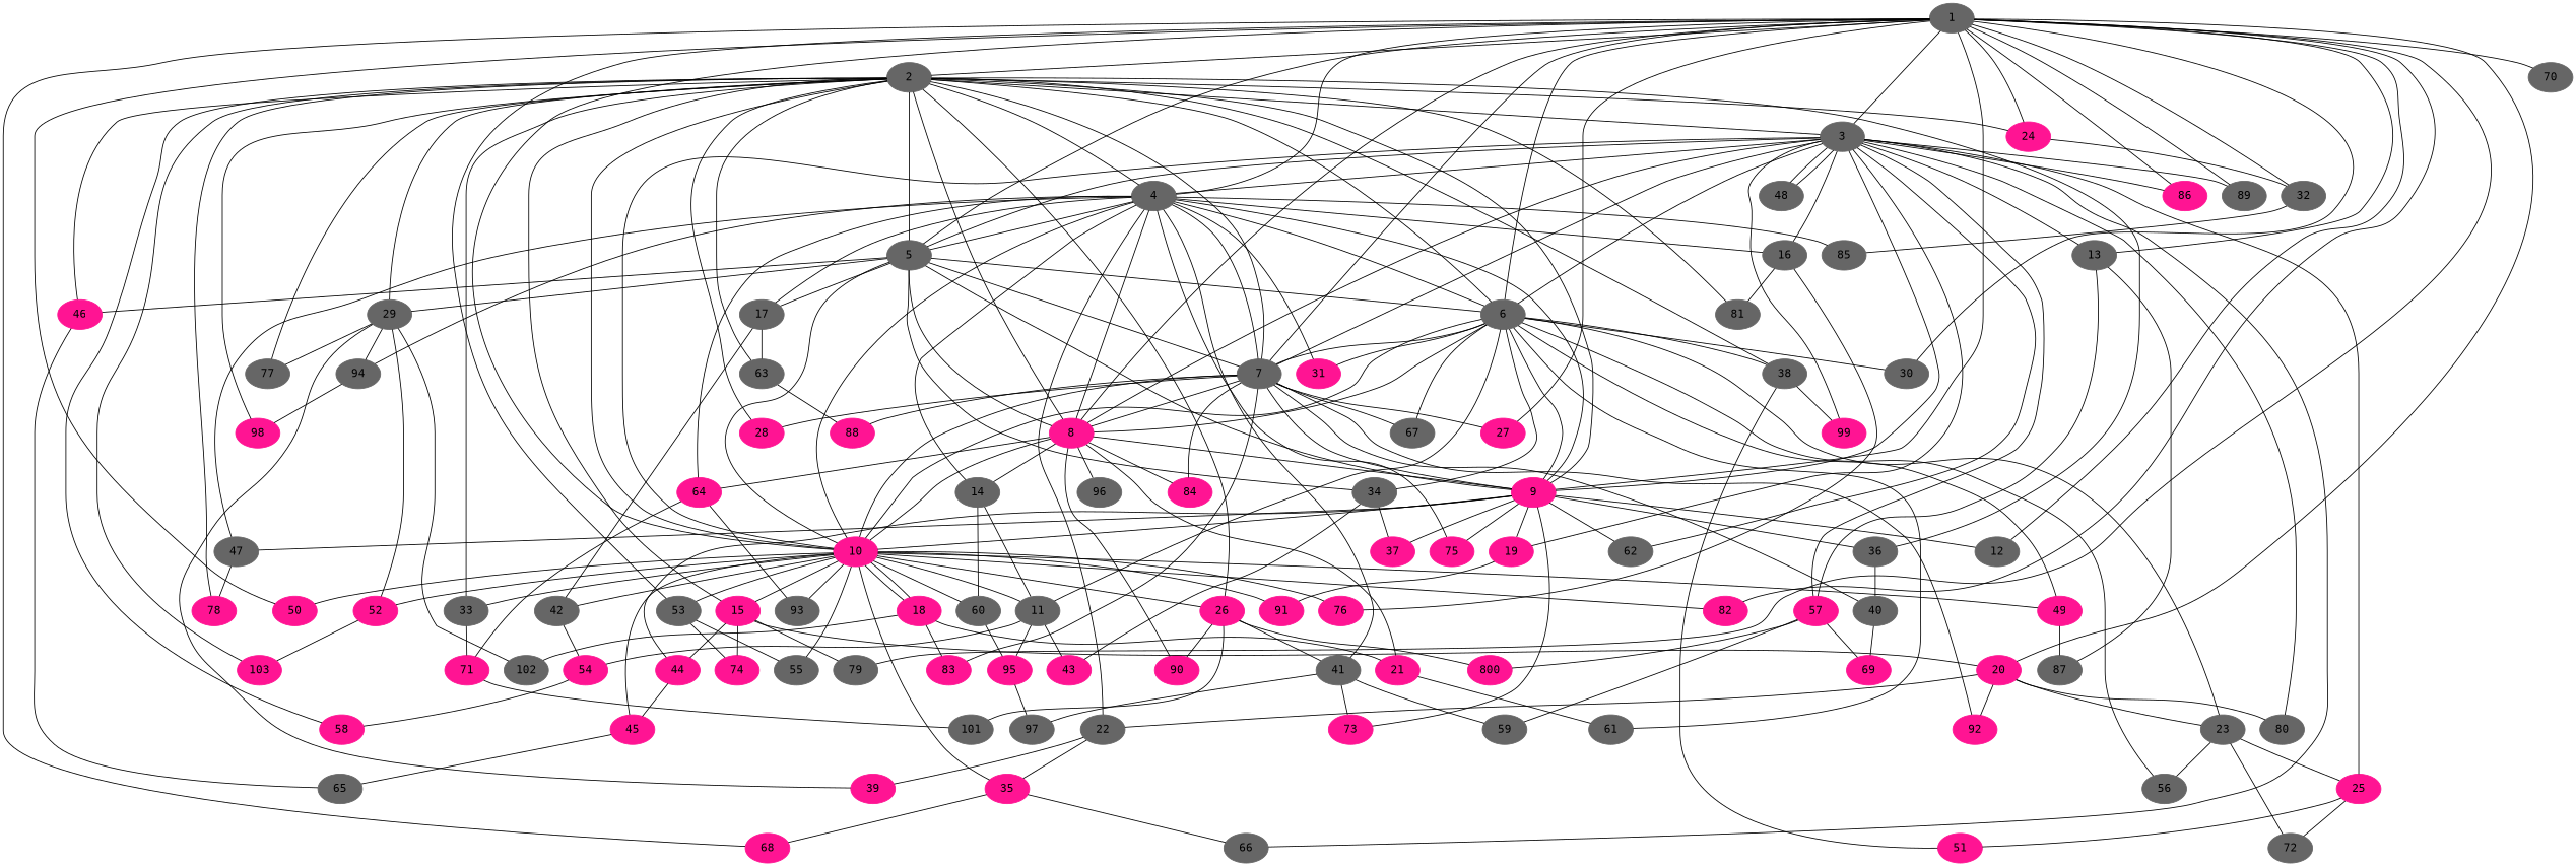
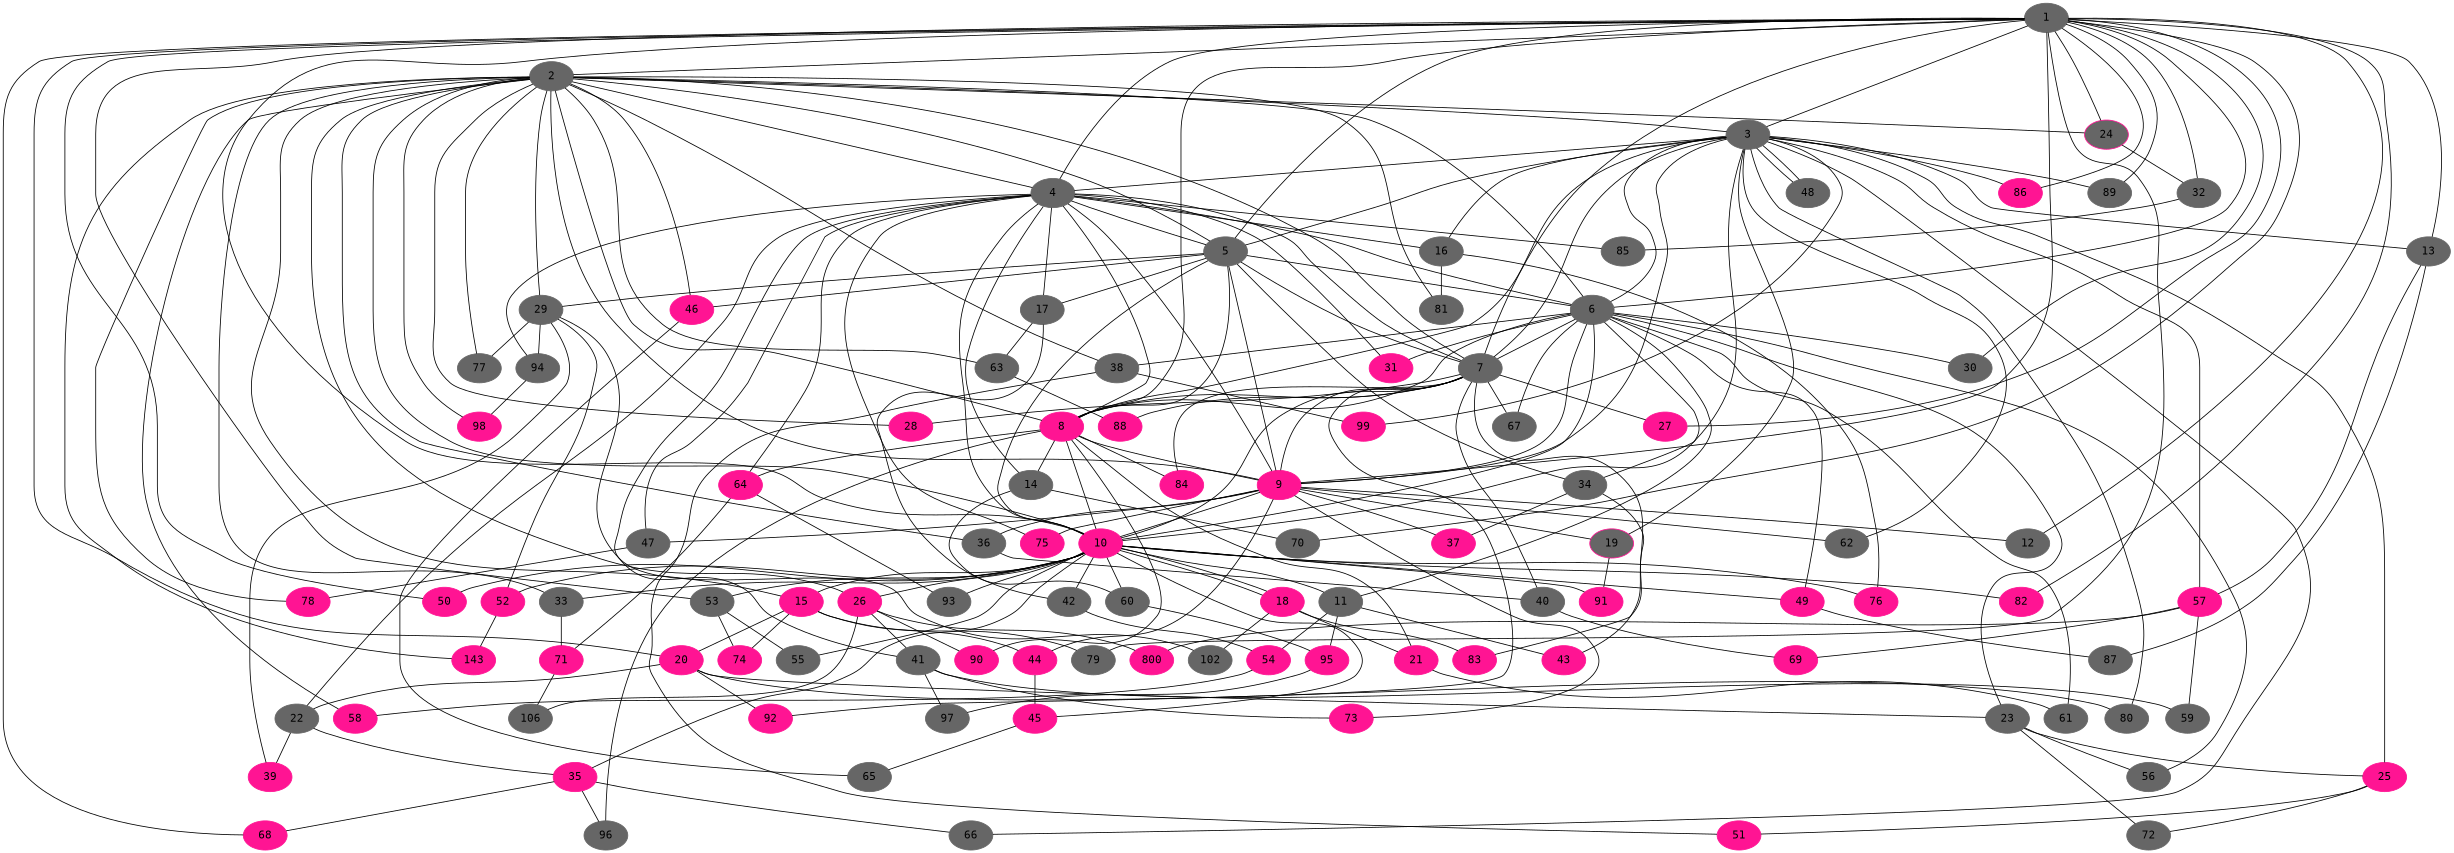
  graph {
    fontname="DejaVu Sans Mono"
    node [color=gray40 fontname="DejaVu Sans Mono" style=filled]
    edge [fontname="DejaVu Sans Mono"]
    1
    2
    3
    4
    5
    6
    7
    8 [color=deeppink]
    9 [color=deeppink]
    10 [color=deeppink]
    12
    13
    20 [color=deeppink]
-   24 [color=deeppink]
+   24 [color=deeppink fillcolor=gray40]
    27 [color=deeppink]
    30
    32
    50 [color=deeppink]
    53
    68 [color=deeppink]
    70
    79
    82 [color=deeppink]
    86 [color=deeppink]
    89
    15 [color=deeppink]
    26 [color=deeppink]
    28 [color=deeppink]
    29
    33
    36
    38
    46 [color=deeppink]
    58 [color=deeppink]
    63
    77
    78 [color=deeppink]
    81
    98 [color=deeppink]
-   103 [color=deeppink]
+   103 [color=deeppink label=143]
    16
-   19 [color=deeppink]
+   19 [color=deeppink fillcolor=gray40]
    25 [color=deeppink]
    48
    57 [color=deeppink]
    62
    66
    80
    99 [color=deeppink]
    14
    17
    22
    31 [color=deeppink]
    41
    47
    64 [color=deeppink]
    75 [color=deeppink]
    85
    94
    34
    11
    23
    49 [color=deeppink]
    56
    61
    67
    40
    83 [color=deeppink]
    84 [color=deeppink]
    88 [color=deeppink]
    92 [color=deeppink]
    21 [color=deeppink]
    90 [color=deeppink]
    96
    37 [color=deeppink]
    44 [color=deeppink]
    73 [color=deeppink]
    18 [color=deeppink]
    35 [color=deeppink]
    42
    45 [color=deeppink]
    52 [color=deeppink]
    55
    60
    76 [color=deeppink]
    91 [color=deeppink]
    93
    87
    74 [color=deeppink]
    n90 [color=deeppink label=800]
-   101
+   101 [label=106]
    102
    39 [color=deeppink]
    71 [color=deeppink]
    51 [color=deeppink]
    65
    72
    69 [color=deeppink]
    59
    97
    43 [color=deeppink]
    54 [color=deeppink]
    95 [color=deeppink]
    1 -- 2
    1 -- 3
    1 -- 4
    1 -- 5
    1 -- 6
    1 -- 7
    1 -- 8
    1 -- 9
    1 -- 10
    1 -- 12
    1 -- 13
    1 -- 20
    1 -- 24
    1 -- 27
    1 -- 30
    1 -- 32
    1 -- 50
    1 -- 53
    1 -- 68
    1 -- 70
    1 -- 79
    1 -- 82
    1 -- 86
    1 -- 89
    2 -- 3
    2 -- 4
    2 -- 5
    2 -- 6
    2 -- 7
    2 -- 8
    2 -- 9
    2 -- 10
    2 -- 24
    2 -- 15
    2 -- 26
    2 -- 28
    2 -- 29
    2 -- 33
    2 -- 36
    2 -- 38
    2 -- 46
    2 -- 58
    2 -- 63
    2 -- 77
    2 -- 78
    2 -- 81
    2 -- 98
    2 -- 103
    3 -- 4
    3 -- 5
    3 -- 6
    3 -- 7
    3 -- 8
    3 -- 9
    3 -- 10
    3 -- 13
    3 -- 86
    3 -- 89
    3 -- 16
    3 -- 19
    3 -- 25
    3 -- 48
    3 -- 48
    3 -- 57
    3 -- 62
    3 -- 66
    3 -- 80
    3 -- 99
    4 -- 5
    4 -- 6
    4 -- 7
    4 -- 8
    4 -- 9
    4 -- 10
    4 -- 16
    4 -- 14
    4 -- 17
    4 -- 22
    4 -- 31
    4 -- 41
    4 -- 47
    4 -- 64
    4 -- 75
    4 -- 85
    4 -- 94
    5 -- 6
    5 -- 7
    5 -- 8
    5 -- 9
    5 -- 10
    5 -- 29
    5 -- 46
    5 -- 17
    5 -- 34
    6 -- 7
    6 -- 8
    6 -- 9
    6 -- 10
    6 -- 30
    6 -- 38
    6 -- 31
    6 -- 34
    6 -- 11
    6 -- 23
    6 -- 49
    6 -- 56
    6 -- 61
    6 -- 67
    7 -- 8
    7 -- 9
    7 -- 10
    7 -- 27
    7 -- 28
    7 -- 67
    7 -- 40
    7 -- 83
    7 -- 84
    7 -- 88
    7 -- 92
    8 -- 9
    8 -- 10
    8 -- 14
    8 -- 64
    8 -- 84
    8 -- 21
    8 -- 90
    8 -- 96
    9 -- 10
    9 -- 12
    9 -- 36
    9 -- 19
    9 -- 62
    9 -- 47
    9 -- 75
    9 -- 37
    9 -- 44
    9 -- 73
    10 -- 50
    10 -- 53
    10 -- 82
    10 -- 15
    10 -- 26
    10 -- 33
    10 -- 11
    10 -- 49
    10 -- 18
    10 -- 18
    10 -- 35
    10 -- 42
    10 -- 45
    10 -- 52
    10 -- 55
    10 -- 60
    10 -- 76
    10 -- 91
    10 -- 93
    13 -- 57
    13 -- 87
    20 -- 80
    20 -- 22
    20 -- 23
    20 -- 92
    24 -- 32
    32 -- 85
    53 -- 55
    53 -- 74
    15 -- 20
    15 -- 79
    15 -- 44
    15 -- 74
    26 -- 41
    26 -- 90
    26 -- n90
    26 -- 101
    29 -- 77
    29 -- 94
    29 -- 52
    29 -- 102
    29 -- 39
    33 -- 71
    36 -- 40
    38 -- 99
    38 -- 51
    46 -- 65
    63 -- 88
    16 -- 81
    16 -- 76
    19 -- 91
    25 -- 51
    25 -- 72
    57 -- n90
    57 -- 69
    57 -- 59
-   14 -- 11
+   14 -- 70
    14 -- 60
    17 -- 63
    17 -- 42
    22 -- 35
    22 -- 39
    41 -- 73
    41 -- 59
    41 -- 97
    47 -- 78
    64 -- 93
    64 -- 71
    94 -- 98
    34 -- 37
    34 -- 43
    11 -- 43
    11 -- 54
    11 -- 95
    23 -- 25
    23 -- 56
    23 -- 72
    49 -- 87
    40 -- 69
    21 -- 61
    44 -- 45
    18 -- 83
    18 -- 21
    18 -- 102
    35 -- 68
    35 -- 66
+   35 -- 96
    42 -- 54
    45 -- 65
    52 -- 103
    60 -- 95
    71 -- 101
    54 -- 58
    95 -- 97
  }
